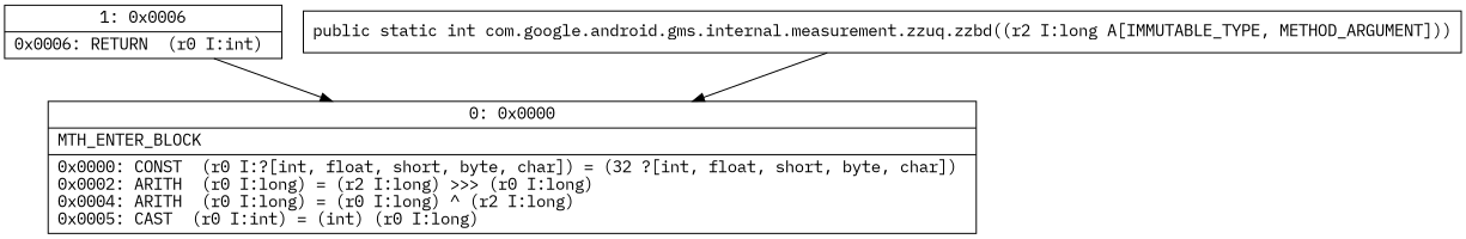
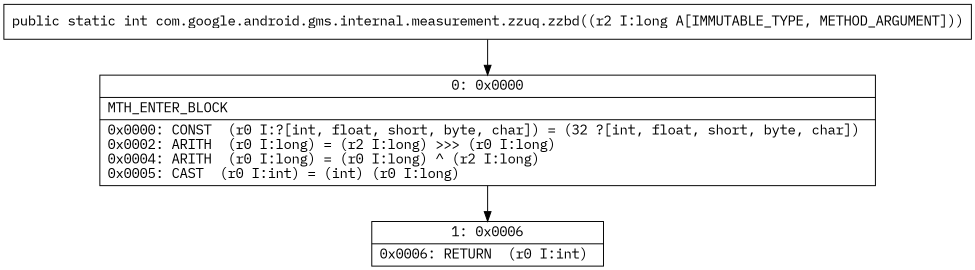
  digraph {
    fontname="IBM Plex Mono"
    node [shape=record fontname="IBM Plex Mono"]
    edge [fontname="IBM Plex Mono"]
    n1 [label="{0\:\ 0x0000|MTH_ENTER_BLOCK\l|0x0000: CONST  (r0 I:?[int, float, short, byte, char]) = (32 ?[int, float, short, byte, char]) \l0x0002: ARITH  (r0 I:long) = (r2 I:long) \>\>\> (r0 I:long) \l0x0004: ARITH  (r0 I:long) = (r0 I:long) ^ (r2 I:long) \l0x0005: CAST  (r0 I:int) = (int) (r0 I:long) \l}"]
    n2 [label="{1\:\ 0x0006|0x0006: RETURN  (r0 I:int) \l}"]
    n3 [label="{public static int com.google.android.gms.internal.measurement.zzuq.zzbd((r2 I:long A[IMMUTABLE_TYPE, METHOD_ARGUMENT])) }"]
-   n2 -> n1
+   n1 -> n2
    n3 -> n1
  }
